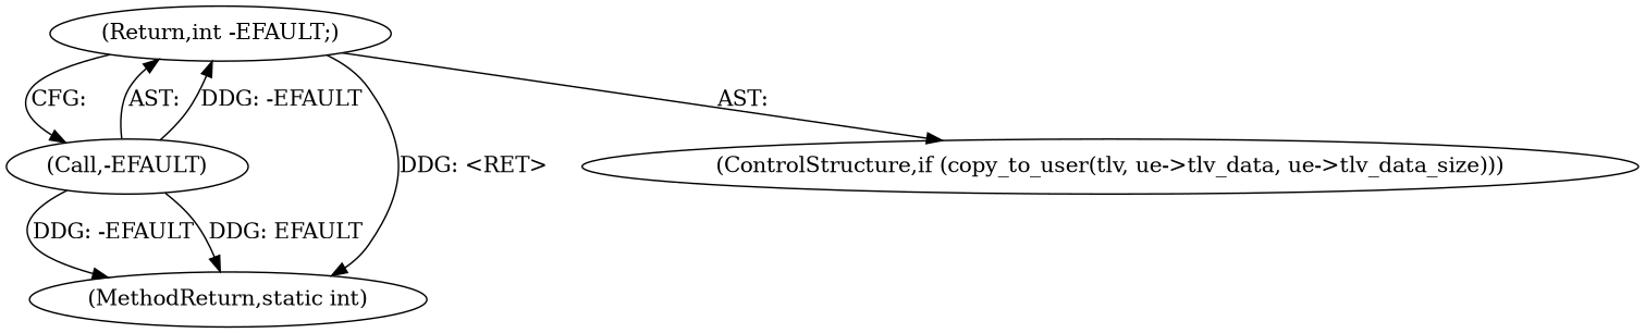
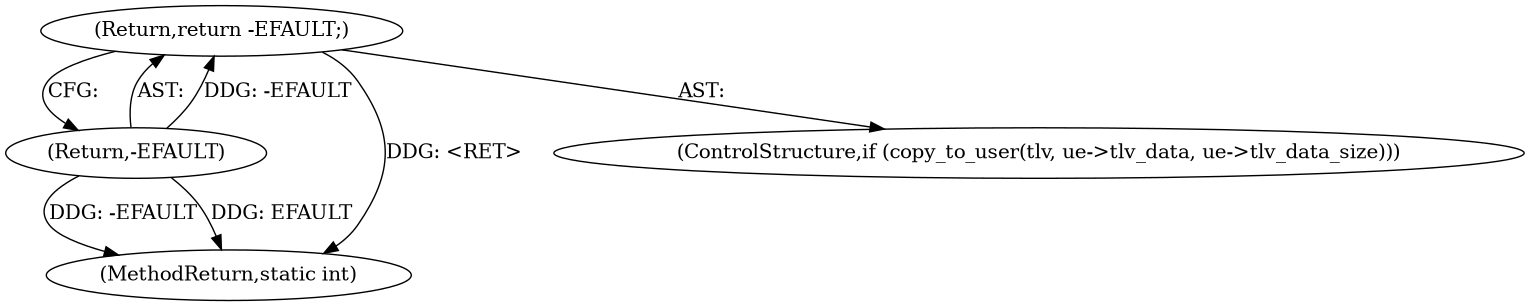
  digraph {
-   n1 [label="(Return,int -EFAULT;)"]
-   n2 [label="(Call,-EFAULT)"]
+   n1 [label="(Return,return -EFAULT;)"]
+   n2 [label="(Return,-EFAULT)"]
    n3 [label="(MethodReturn,static int)"]
    n4 [label="(ControlStructure,if (copy_to_user(tlv, ue->tlv_data, ue->tlv_data_size)))"]
    n1 -> n2 [label="CFG: "]
    n1 -> n3 [label="DDG: <RET>"]
    n1 -> n4 [label="AST: "]
    n2 -> n1 [label="AST: "]
    n2 -> n1 [label="DDG: -EFAULT"]
    n2 -> n3 [label="DDG: -EFAULT"]
    n2 -> n3 [label="DDG: EFAULT"]
  }
